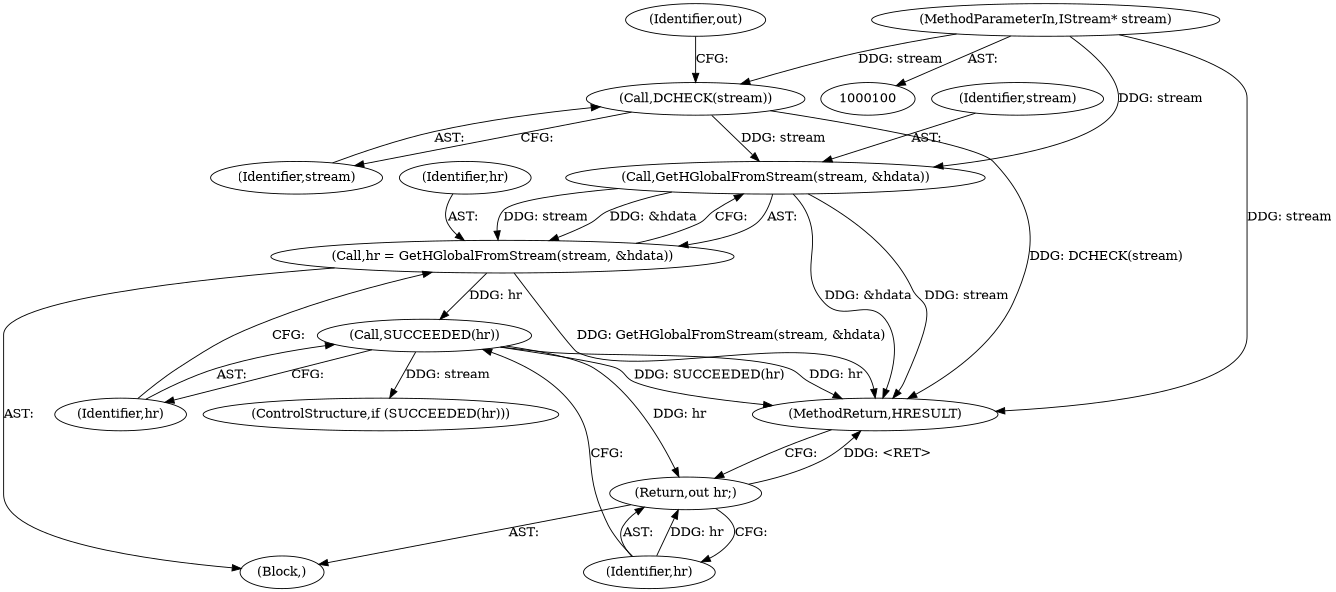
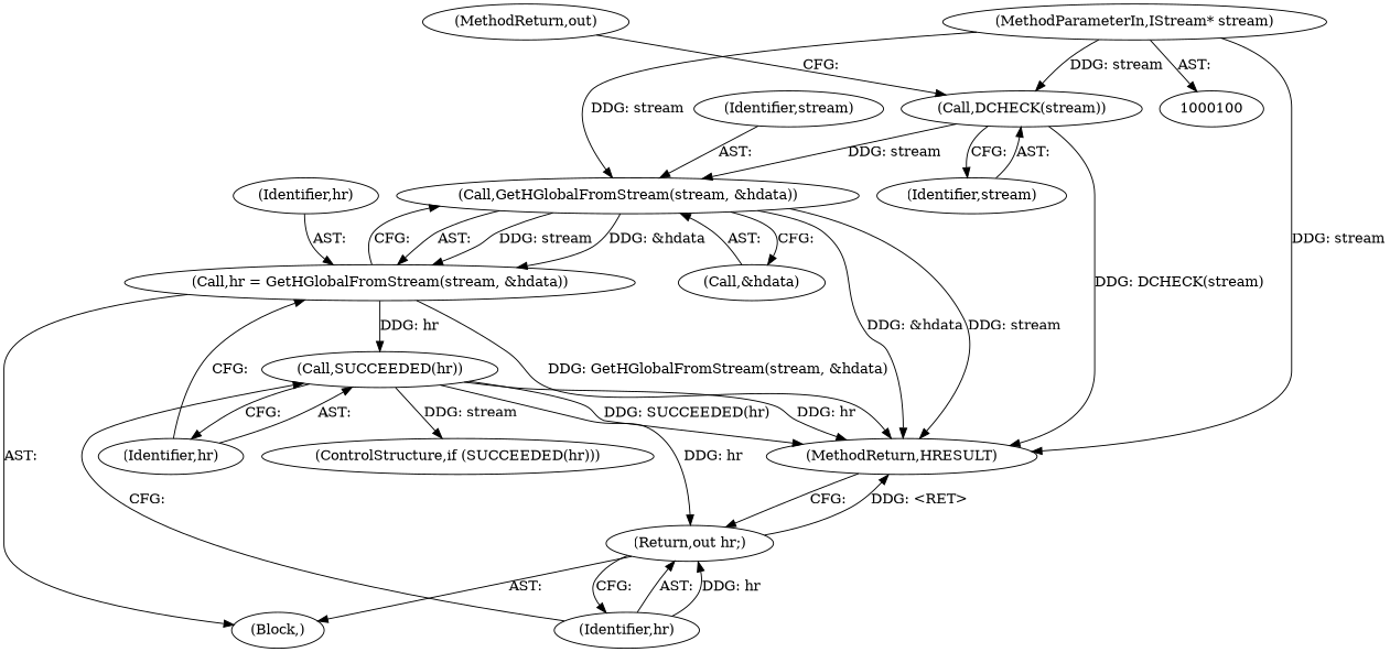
  digraph {
    n1 [label="(Call,GetHGlobalFromStream(stream, &hdata))"]
    n2 [label="(Call,hr = GetHGlobalFromStream(stream, &hdata))"]
    n3 [label="(MethodReturn,HRESULT)"]
+   n4 [label="(Call,&hdata)"]
    n5 [label="(Block,)"]
    n6 [label="(Call,SUCCEEDED(hr))"]
    n7 [label="(Return,out hr;)"]
    n8 [label="(Call,DCHECK(stream))"]
    n9 [label="(Identifier,stream)"]
    n10 [label="(MethodParameterIn,IStream* stream)"]
    1000100
    n12 [label="(Identifier,hr)"]
    n13 [label="(ControlStructure,if (SUCCEEDED(hr)))"]
    n14 [label="(Identifier,hr)"]
    n15 [label="(Identifier,stream)"]
    n16 [label="(Identifier,hr)"]
-   n17 [label="(Identifier,out)"]
+   n17 [label="(MethodReturn,out)"]
    n1 -> n2 [label="AST: "]
    n1 -> n2 [label="DDG: stream"]
    n1 -> n2 [label="DDG: &hdata"]
    n1 -> n3 [label="DDG: &hdata"]
    n1 -> n3 [label="DDG: stream"]
+   n1 -> n4 [label="CFG: "]
    n2 -> n1 [label="CFG: "]
    n2 -> n3 [label="DDG: GetHGlobalFromStream(stream, &hdata)"]
    n2 -> n5 [label="AST: "]
    n2 -> n6 [label="DDG: hr"]
    n3 -> n7 [label="CFG: "]
+   n4 -> n1 [label="AST: "]
    n6 -> n3 [label="DDG: hr"]
    n6 -> n3 [label="DDG: SUCCEEDED(hr)"]
    n6 -> n7 [label="DDG: hr"]
    n6 -> n12 [label="CFG: "]
    n6 -> n13 [label="DDG: stream"]
    n7 -> n3 [label="DDG: <RET>"]
    n7 -> n5 [label="AST: "]
    n7 -> n14 [label="CFG: "]
    n8 -> n1 [label="DDG: stream"]
    n8 -> n3 [label="DDG: DCHECK(stream)"]
    n8 -> n9 [label="CFG: "]
    n9 -> n8 [label="AST: "]
    n10 -> n1 [label="DDG: stream"]
    n10 -> n3 [label="DDG: stream"]
    n10 -> n8 [label="DDG: stream"]
    n10 -> 1000100 [label="AST: "]
    n12 -> n2 [label="CFG: "]
    n12 -> n6 [label="AST: "]
    n14 -> n6 [label="CFG: "]
    n14 -> n7 [label="AST: "]
    n14 -> n7 [label="DDG: hr"]
    n15 -> n1 [label="AST: "]
    n16 -> n2 [label="AST: "]
    n17 -> n8 [label="CFG: "]
  }
